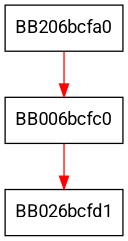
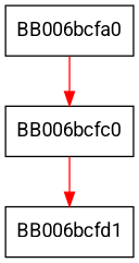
  digraph {
    fontname=Roboto
    splines=ortho
    node [fontname=Roboto shape=box]
    edge [color=red fontname=Roboto]
-   BB006bcfa0 [label=BB206bcfa0]
+   BB006bcfa0
    BB006bcfc0
-   BB006bcfd1 [label=BB026bcfd1]
+   BB006bcfd1
    BB006bcfa0 -> BB006bcfc0
    BB006bcfc0 -> BB006bcfd1
  }
